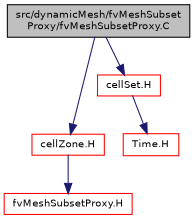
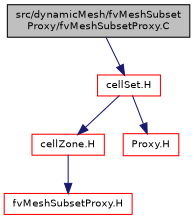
  digraph {
    node [color=red fontname=Helvetica fontsize=10 shape=record]
    edge [color=midnightblue fontname=Helvetica fontsize=10 labelfontname=Helvetica labelfontsize=10 style=solid]
    n1 [color=black fillcolor=grey75 fontcolor=black height=0.2 label="src/dynamicMesh/fvMeshSubset\lProxy/fvMeshSubsetProxy.C" style=filled width=0.4]
    n2 [height=0.2 label="cellSet.H" width=0.4]
    n3 [height=0.2 label="cellZone.H" width=0.4]
    n4 [height=0.2 label="fvMeshSubsetProxy.H" width=0.4]
-   n5 [height=0.2 label="Time.H" width=0.4]
+   n5 [height=0.2 label="Proxy.H" width=0.4]
    n1 -> n2
-   n1 -> n3
+   n2 -> n3
    n2 -> n5
    n3 -> n4
  }
